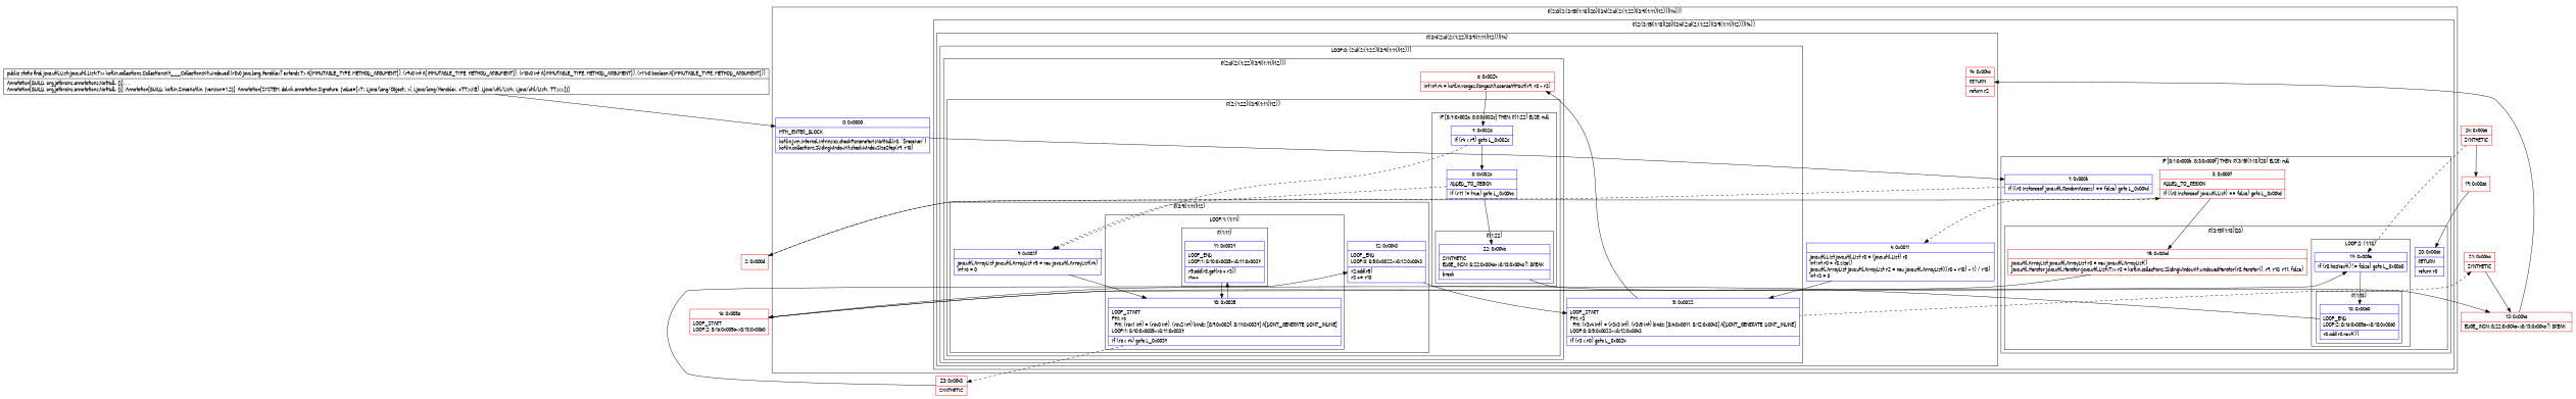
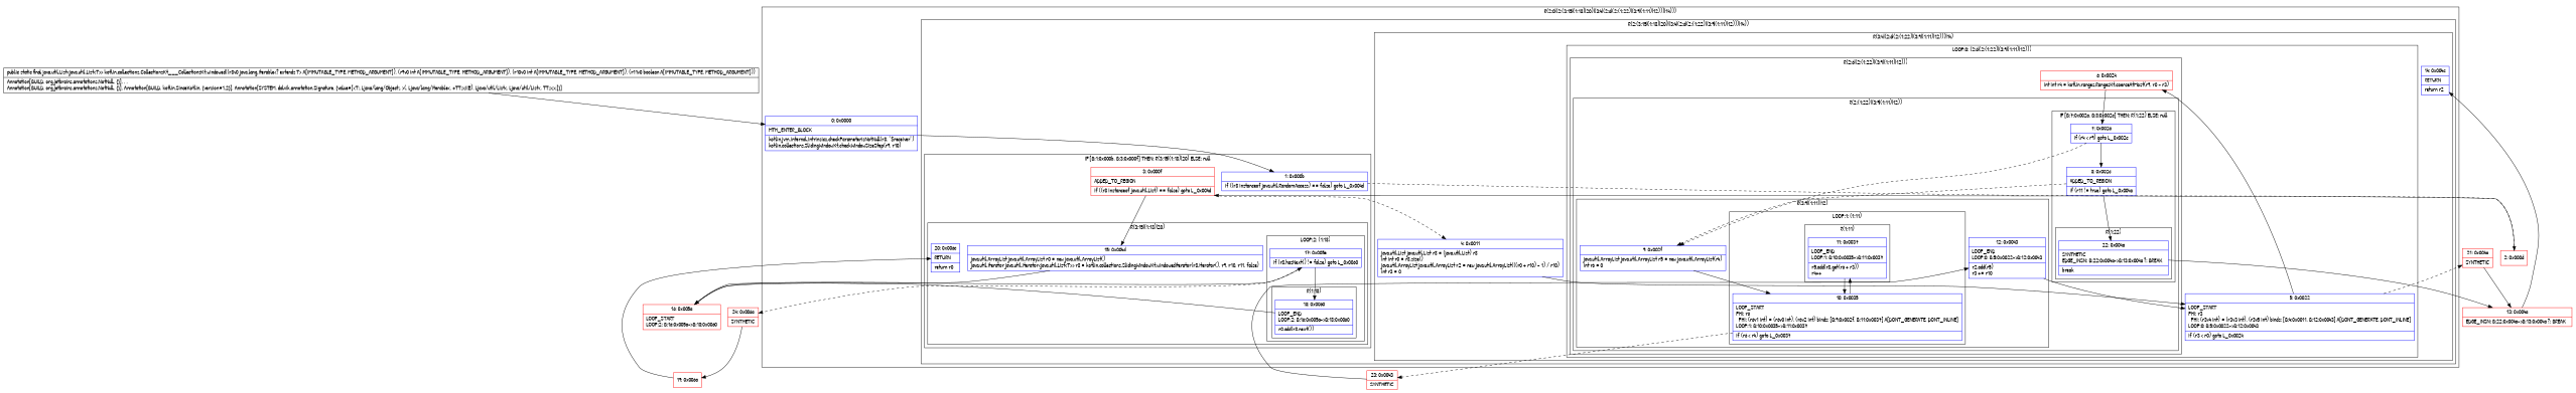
  digraph {
    fontname="Patrick Hand"
    node [color=blue fontname="Patrick Hand" shape=record]
    edge [fontname="Patrick Hand"]
    n1 [label="{18\:\ 0x0060|LOOP_END\lLOOP:2: B:16:0x005a\-\>B:18:0x0060\l|r0.add(r8.next())\l}"]
    n2 [label="{17\:\ 0x005e|if (r8.hasNext() != false) goto L_0x0060\l}"]
-   n3 [color=red label="{15\:\ 0x004d|java.util.ArrayList java.util.ArrayList r0 = new java.util.ArrayList()\ljava.util.Iterator java.util.Iterator\<java.util.List\<T\>\> r8 = kotlin.collections.SlidingWindowKt.windowedIterator(r8.iterator(), r9, r10, r11, false)\l}"]
+   n3 [label="{15\:\ 0x004d|java.util.ArrayList java.util.ArrayList r0 = new java.util.ArrayList()\ljava.util.Iterator java.util.Iterator\<java.util.List\<T\>\> r8 = kotlin.collections.SlidingWindowKt.windowedIterator(r8.iterator(), r9, r10, r11, false)\l}"]
    n4 [label="{20\:\ 0x006c|RETURN\l|return r0\l}"]
    n5 [label="{1\:\ 0x000b|if ((r8 instanceof java.util.RandomAccess) == false) goto L_0x004d\l}"]
    n6 [color=red label="{3\:\ 0x000f|ADDED_TO_REGION\l|if ((r8 instanceof java.util.List) == false) goto L_0x004d\l}"]
    n7 [label="{22\:\ 0x004a|SYNTHETIC\lEDGE_INSN: B:22:0x004a\-\>B:13:0x004a ?: BREAK  \l|break\l}"]
    n8 [label="{7\:\ 0x002a|if (r4 \< r9) goto L_0x002c\l}"]
    n9 [label="{8\:\ 0x002c|ADDED_TO_REGION\l|if (r11 != true) goto L_0x004a\l}"]
    n10 [label="{11\:\ 0x0037|LOOP_END\lLOOP:1: B:10:0x0035\-\>B:11:0x0037\l|r5.add(r8.get(r6 + r3))\lr4++\l}"]
    n11 [label="{10\:\ 0x0035|LOOP_START\lPHI: r6 \l  PHI: (r6v1 int) = (r6v0 int), (r6v2 int) binds: [B:9:0x002f, B:11:0x0037] A[DONT_GENERATE, DONT_INLINE]\lLOOP:1: B:10:0x0035\-\>B:11:0x0037\l|if (r6 \< r4) goto L_0x0037\l}"]
    n12 [label="{9\:\ 0x002f|java.util.ArrayList java.util.ArrayList r5 = new java.util.ArrayList(r4)\lint r6 = 0\l}"]
    n13 [label="{12\:\ 0x0043|LOOP_END\lLOOP:0: B:5:0x0022\-\>B:12:0x0043\l|r2.add(r5)\lr3 += r10\l}"]
    n14 [color=red label="{6\:\ 0x0024|int int r4 = kotlin.ranges.RangesKt.coerceAtMost(r9, r0 \- r3)\l}"]
    n15 [label="{5\:\ 0x0022|LOOP_START\lPHI: r3 \l  PHI: (r3v4 int) = (r3v3 int), (r3v5 int) binds: [B:4:0x0011, B:12:0x0043] A[DONT_GENERATE, DONT_INLINE]\lLOOP:0: B:5:0x0022\-\>B:12:0x0043\l|if (r3 \< r0) goto L_0x0024\l}"]
    n16 [label="{4\:\ 0x0011|java.util.List java.util.List r8 = (java.util.List) r8\lint int r0 = r8.size()\ljava.util.ArrayList java.util.ArrayList r2 = new java.util.ArrayList(((r0 + r10) \- 1) \/ r10)\lint r3 = 0\l}"]
-   n17 [color=red label="{14\:\ 0x004c|RETURN\l|return r2\l}"]
+   n17 [label="{14\:\ 0x004c|RETURN\l|return r2\l}"]
    n18 [label="{0\:\ 0x0000|MTH_ENTER_BLOCK\l|kotlin.jvm.internal.Intrinsics.checkParameterIsNotNull(r8, \"$receiver\")\lkotlin.collections.SlidingWindowKt.checkWindowSizeStep(r9, r10)\l}"]
    n19 [color=red label="{16\:\ 0x005a|LOOP_START\lLOOP:2: B:16:0x005a\-\>B:18:0x0060\l}"]
    n20 [color=red label="{24\:\ 0x006a|SYNTHETIC\l}"]
    n21 [color=red label="{2\:\ 0x000d}"]
    n22 [color=red label="{13\:\ 0x004a|EDGE_INSN: B:22:0x004a\-\>B:13:0x004a ?: BREAK  \l}"]
    n23 [color=red label="{23\:\ 0x0043|SYNTHETIC\l}"]
    n24 [color=red label="{21\:\ 0x004a|SYNTHETIC\l}"]
    n25 [color=red label="{19\:\ 0x006a}"]
    n26 [label="{public static final java.util.List\<java.util.List\<T\>\> kotlin.collections.CollectionsKt___CollectionsKt.windowed((r8v0 java.lang.Iterable\<? extends T\> A[IMMUTABLE_TYPE, METHOD_ARGUMENT]), (r9v0 int A[IMMUTABLE_TYPE, METHOD_ARGUMENT]), (r10v0 int A[IMMUTABLE_TYPE, METHOD_ARGUMENT]), (r11v0 boolean A[IMMUTABLE_TYPE, METHOD_ARGUMENT]))  | Annotation[BUILD, org.jetbrains.annotations.NotNull, \{\}], , , \lAnnotation[BUILD, org.jetbrains.annotations.NotNull, \{\}], Annotation[BUILD, kotlin.SinceKotlin, \{version=1.2\}], Annotation[SYSTEM, dalvik.annotation.Signature, \{value=[\<T:, Ljava\/lang\/Object;, \>(, Ljava\/lang\/Iterable\<, +TT;\>;IIZ), Ljava\/util\/List\<, Ljava\/util\/List\<, TT;\>;\>;]\}]\l}" color=""]
    subgraph cluster_1 {
      label="R(2:0|(2:(3:15|(1:18)|20)|(3:4|(2:6|(2:(1:22)|(3:9|(1:11)|12)))|14)))"
      n18
      subgraph cluster_2 {
        label="R(2:(3:15|(1:18)|20)|(3:4|(2:6|(2:(1:22)|(3:9|(1:11)|12)))|14))"
        subgraph cluster_3 {
          label="IF [B:1:0x000b, B:3:0x000f] THEN: R(3:15|(1:18)|20) ELSE: null"
          n5
          n6
          subgraph cluster_4 {
            label="R(3:15|(1:18)|20)"
            n3
            n4
            subgraph cluster_5 {
              label="LOOP:2: (1:18)"
              n2
              subgraph cluster_6 {
                label="R(1:18)"
                n1
              }
            }
          }
        }
        subgraph cluster_7 {
          label="R(3:4|(2:6|(2:(1:22)|(3:9|(1:11)|12)))|14)"
          n16
          n17
          subgraph cluster_8 {
            label="LOOP:0: (2:6|(2:(1:22)|(3:9|(1:11)|12)))"
            n15
            subgraph cluster_9 {
              label="R(2:6|(2:(1:22)|(3:9|(1:11)|12)))"
              n14
              subgraph cluster_10 {
                label="R(2:(1:22)|(3:9|(1:11)|12))"
                subgraph cluster_11 {
                  label="IF [B:7:0x002a, B:8:0x002c] THEN: R(1:22) ELSE: null"
                  n8
                  n9
                  subgraph cluster_12 {
                    label="R(1:22)"
                    n7
                  }
                }
                subgraph cluster_13 {
                  label="R(3:9|(1:11)|12)"
                  n12
                  n13
                  subgraph cluster_14 {
                    label="LOOP:1: (1:11)"
                    n11
                    subgraph cluster_15 {
                      label="R(1:11)"
                      n10
                    }
                  }
                }
              }
            }
          }
        }
      }
    }
    n1 -> n19
    n2 -> n1
-   n20 -> n2 [style=dashed]
+   n2 -> n20 [style=dashed]
    n3 -> n19
    n5 -> n21 [style=dashed]
    n6 -> n3
    n6 -> n16 [style=dashed]
    n7 -> n22
    n8 -> n9
    n8 -> n12 [style=dashed]
    n9 -> n7
    n9 -> n12 [style=dashed]
    n10 -> n11
    n11 -> n10
    n11 -> n23 [style=dashed]
    n12 -> n11
    n13 -> n15
    n14 -> n8
    n15 -> n14
    n15 -> n24 [style=dashed]
    n16 -> n15
    n18 -> n5
    n19 -> n2
    n20 -> n25
    n21 -> n6
    n22 -> n17
    n23 -> n13
    n24 -> n22
    n25 -> n4
    n26 -> n18
  }
